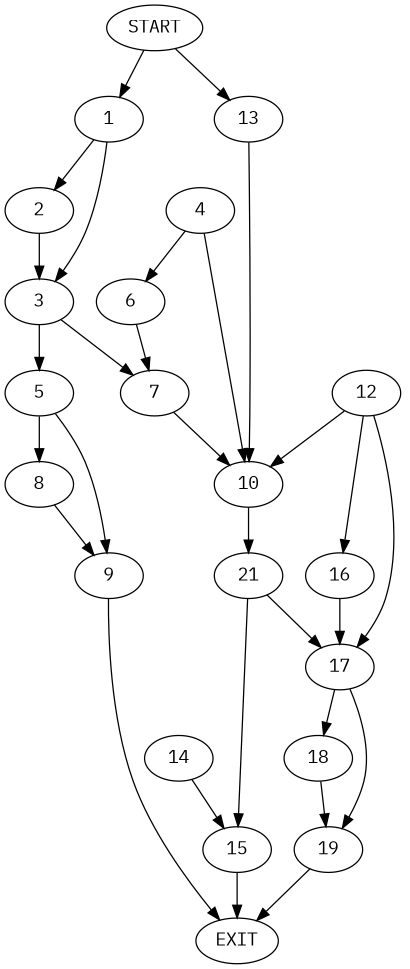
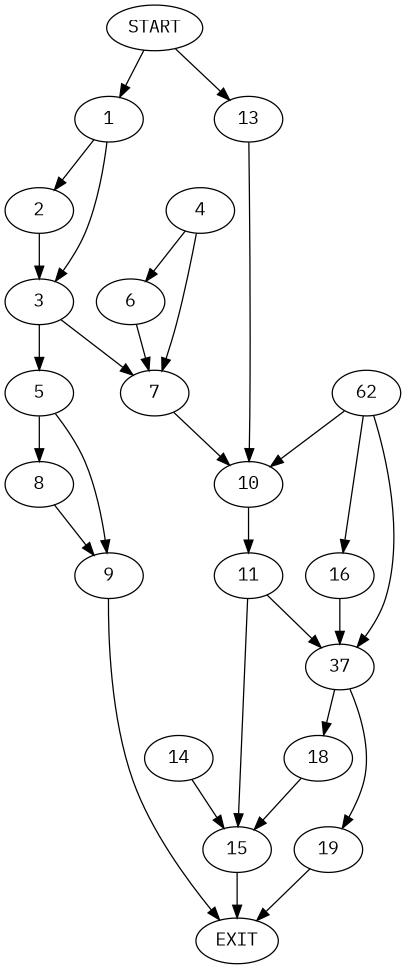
  digraph {
    fontname="IBM Plex Mono"
    node [fontname="IBM Plex Mono"]
    edge [fontname="IBM Plex Mono"]
    n1 [label=START]
    1
    13
    2
    3
    10
    n7 [label=EXIT]
    5
    7
    4
    6
    8
    9
-   11 [label=21]
+   11
    15
-   17
-   12
+   17 [label=37]
+   12 [label=62]
    16
    14
    18
    19
    n1 -> 1
    n1 -> 13
    1 -> 2
    1 -> 3
    13 -> 10
    2 -> 3
    3 -> 5
    3 -> 7
    10 -> 11
    5 -> 8
    5 -> 9
    7 -> 10
-   4 -> 10
+   4 -> 7
    4 -> 6
    6 -> 7
    8 -> 9
    9 -> n7
    11 -> 15
    11 -> 17
    15 -> n7
    17 -> 18
    17 -> 19
    12 -> 10
    12 -> 17
    12 -> 16
    16 -> 17
    14 -> 15
-   18 -> 19
+   18 -> 15
    19 -> n7
  }
